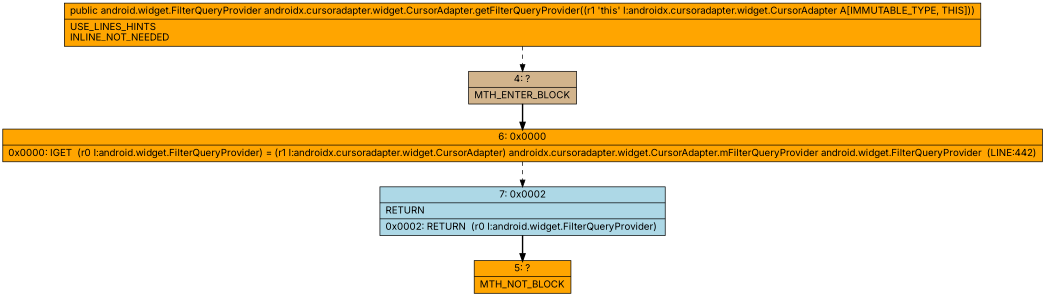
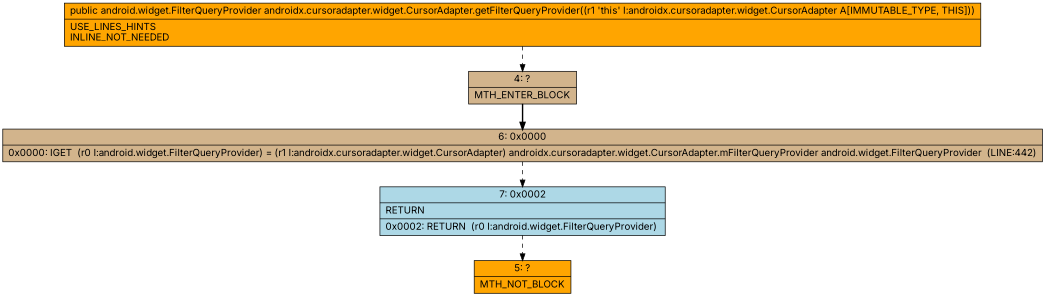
  digraph {
    fontname=Inter
    node [fillcolor=tan fontname=Inter shape=record style=filled]
    edge [fontname=Inter style=bold]
    n1 [label="{4\:\ ?|MTH_ENTER_BLOCK\l}"]
-   n2 [fillcolor=orange label="{6\:\ 0x0000|0x0000: IGET  (r0 I:android.widget.FilterQueryProvider) = (r1 I:androidx.cursoradapter.widget.CursorAdapter) androidx.cursoradapter.widget.CursorAdapter.mFilterQueryProvider android.widget.FilterQueryProvider  (LINE:442)\l}"]
+   n2 [label="{6\:\ 0x0000|0x0000: IGET  (r0 I:android.widget.FilterQueryProvider) = (r1 I:androidx.cursoradapter.widget.CursorAdapter) androidx.cursoradapter.widget.CursorAdapter.mFilterQueryProvider android.widget.FilterQueryProvider  (LINE:442)\l}"]
    n3 [fillcolor=lightblue label="{7\:\ 0x0002|RETURN\l|0x0002: RETURN  (r0 I:android.widget.FilterQueryProvider) \l}"]
    n4 [fillcolor=orange label="{5\:\ ?|MTH_NOT_BLOCK\l}"]
    n5 [fillcolor=orange label="{public android.widget.FilterQueryProvider androidx.cursoradapter.widget.CursorAdapter.getFilterQueryProvider((r1 'this' I:androidx.cursoradapter.widget.CursorAdapter A[IMMUTABLE_TYPE, THIS]))  | USE_LINES_HINTS\lINLINE_NOT_NEEDED\l}"]
    n1 -> n2
    n2 -> n3 [style=dashed]
-   n3 -> n4
+   n3 -> n4 [style=dashed]
    n5 -> n1 [style=dashed]
  }
